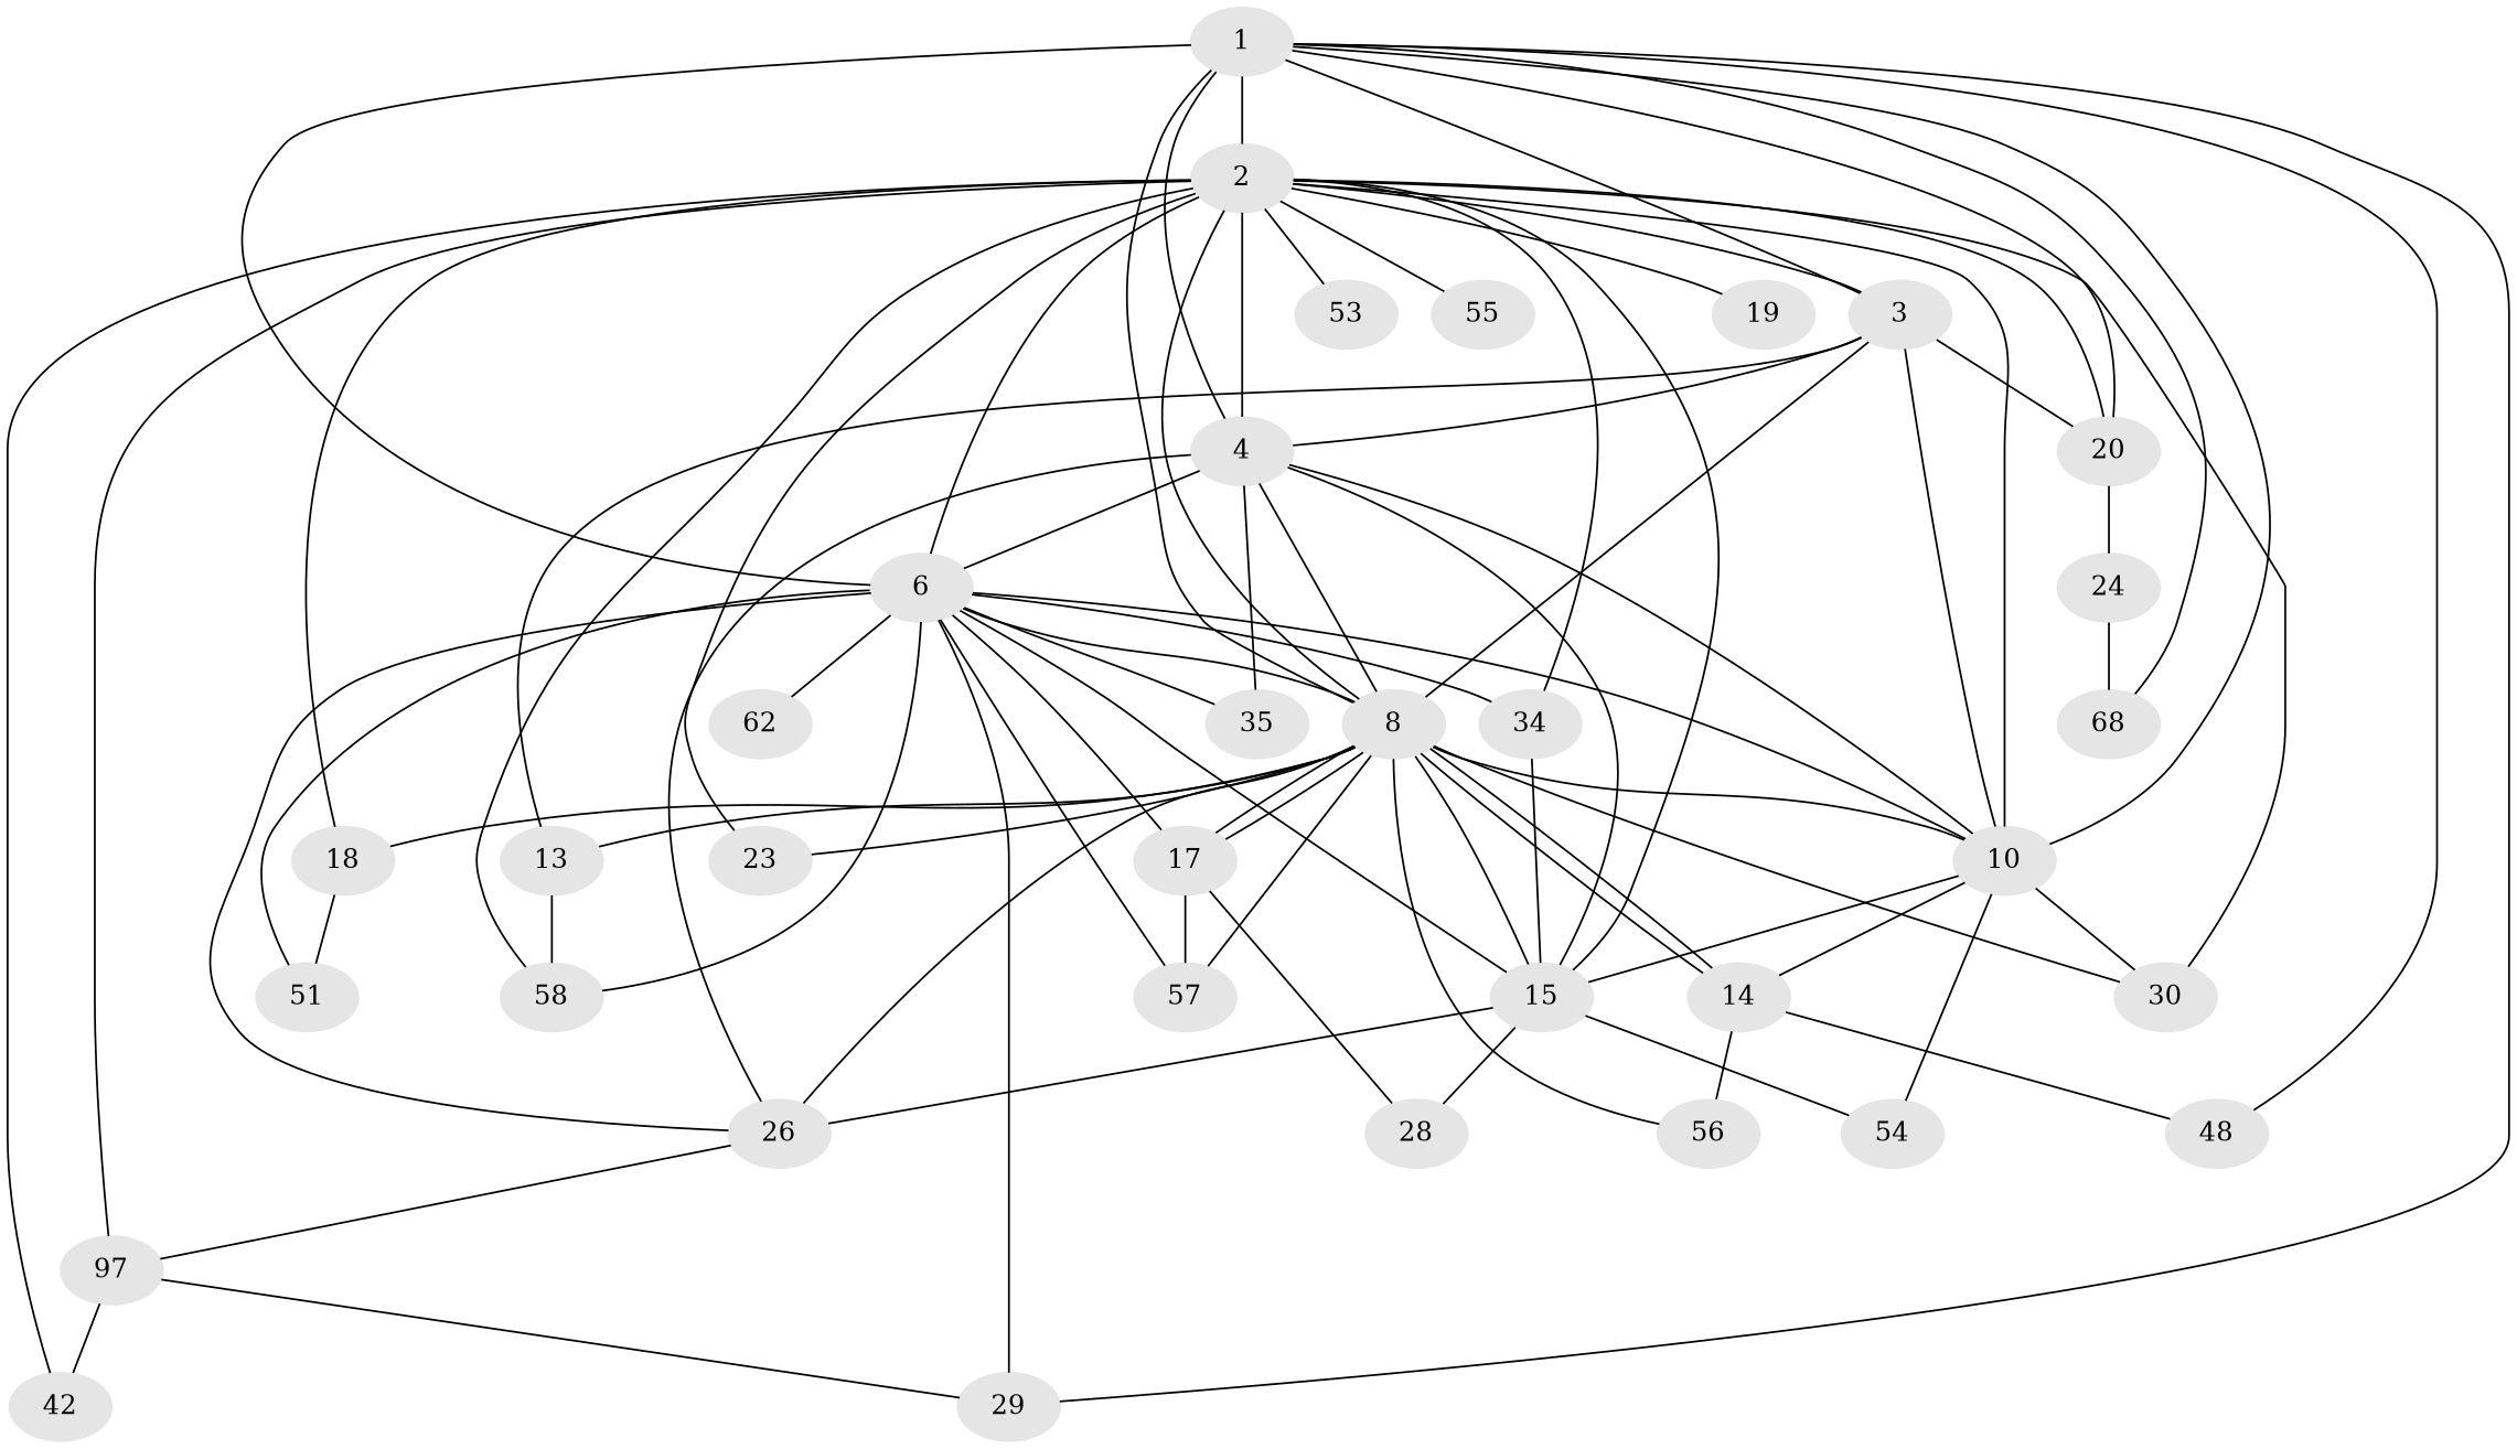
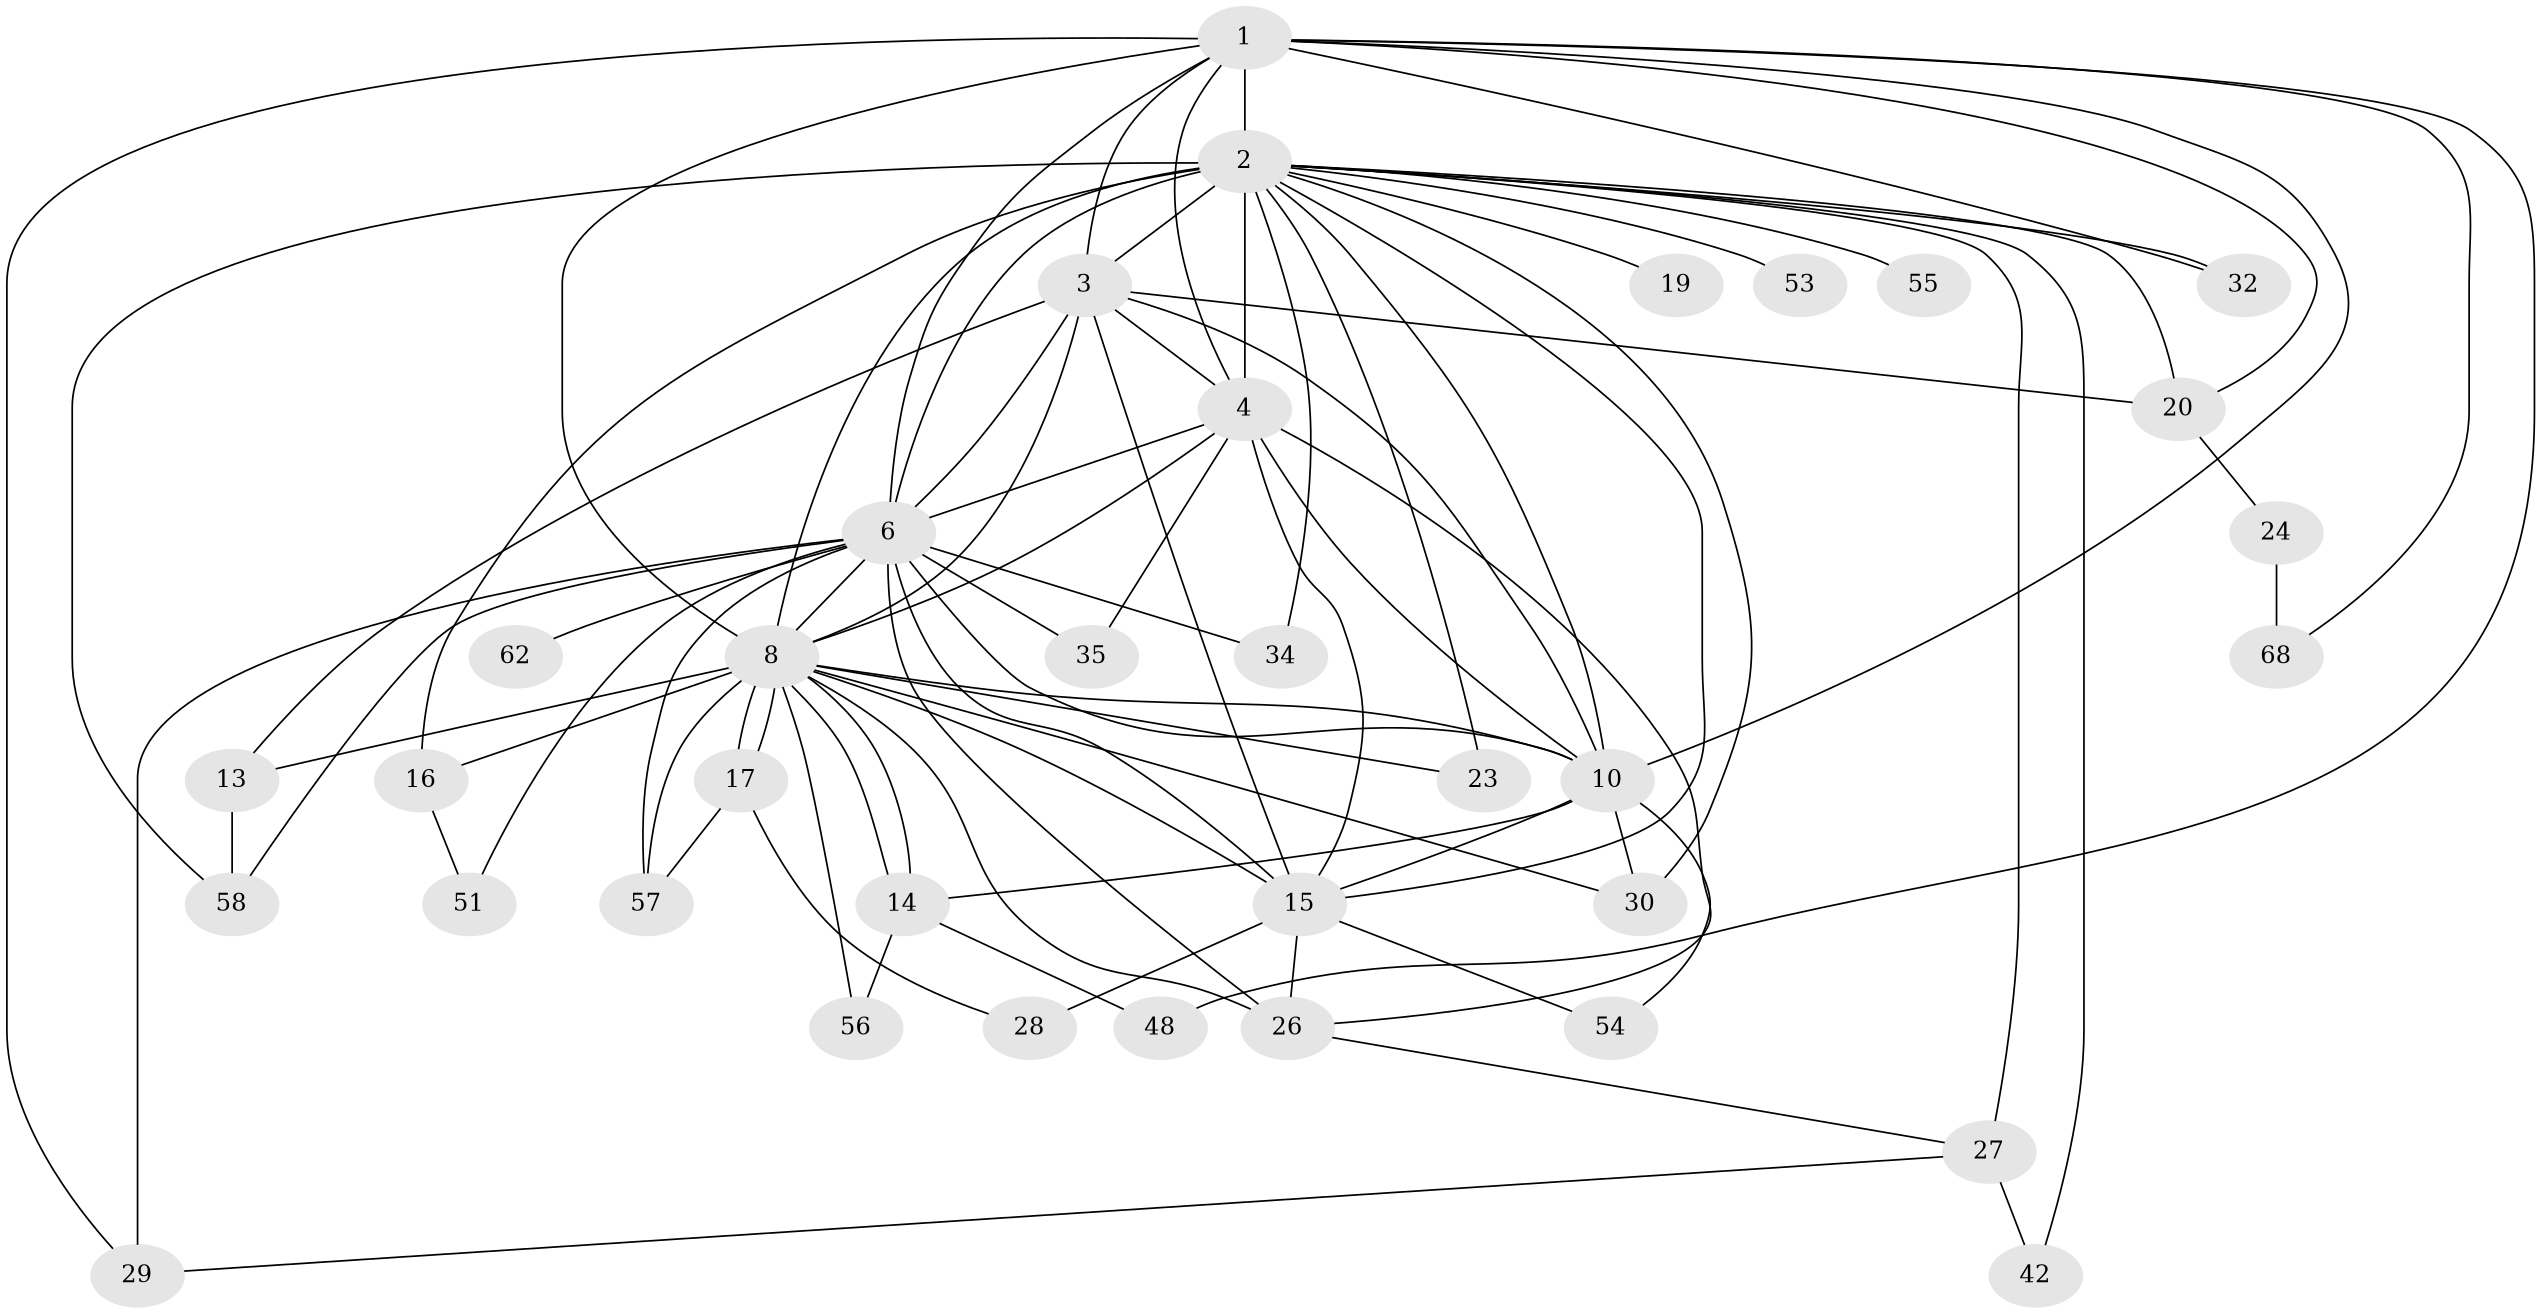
  graph {
    node [color=gray90 style=filled]
    1 [super="+11"]
    2 [super="+70+64+7+39+5+22"]
    3 [super="+65"]
    4
    6 [super="+33+9"]
    8 [super="+12+37"]
    10 [super="+50+18"]
    20 [super="+44"]
    29 [super="+45"]
+   32
    48
    68
    15 [super="+38"]
-   16 [label=18]
+   16
    19
    23
-   27 [super="+59" label=97]
+   27 [super="+59"]
    30 [super="+47+52"]
    34
    42
    53
    55
    58 [super="+72"]
    13 [super="+49"]
    26 [super="+31+41"]
    35
    51
    57 [super="+66"]
    62
    14
    17
    56
    54
    24
    28
    1 -- 2 [weight=3]
    1 -- 3
    1 -- 4
    1 -- 6 [weight=3]
    1 -- 8
    1 -- 10 [weight=2]
    1 -- 20
    1 -- 29
+   1 -- 32
    1 -- 48
    1 -- 68
    2 -- 3 [weight=3]
    2 -- 4 [weight=5]
    2 -- 6 [weight=12]
    2 -- 8 [weight=4]
    2 -- 10 [weight=3]
    2 -- 20 [weight=2]
+   2 -- 32
    2 -- 15
    2 -- 16
    2 -- 19
    2 -- 23
    2 -- 27 [weight=3]
    2 -- 30 [weight=2]
    2 -- 34
    2 -- 42
    2 -- 53
    2 -- 55 [weight=2]
    2 -- 58
    3 -- 4
-   17 -- 6 [weight=3]
+   3 -- 6 [weight=3]
    3 -- 8
    3 -- 10 [weight=2]
    3 -- 20
-   34 -- 15
+   3 -- 15
    3 -- 13
    4 -- 6 [weight=2]
    4 -- 8 [weight=2]
    4 -- 10
    4 -- 15
    4 -- 26
    4 -- 35
    6 -- 8 [weight=2]
    6 -- 10 [weight=2]
    6 -- 29
    6 -- 15 [weight=2]
    6 -- 34
    6 -- 58
    6 -- 26
    6 -- 35
    6 -- 51
    6 -- 57
    6 -- 62 [weight=2]
    8 -- 10
    8 -- 15
    8 -- 16
    8 -- 23
    8 -- 30
    8 -- 13 [weight=2]
    8 -- 26 [weight=2]
    8 -- 57
    8 -- 14
    8 -- 14
    8 -- 17
    8 -- 17
    8 -- 56
    10 -- 15
    10 -- 30
    10 -- 14
    10 -- 54
    20 -- 24
    15 -- 26
    15 -- 54
    15 -- 28
    16 -- 51
    27 -- 29
    27 -- 42
    13 -- 58
    26 -- 27
    14 -- 48
    14 -- 56
    17 -- 57
    17 -- 28
    24 -- 68
  }
